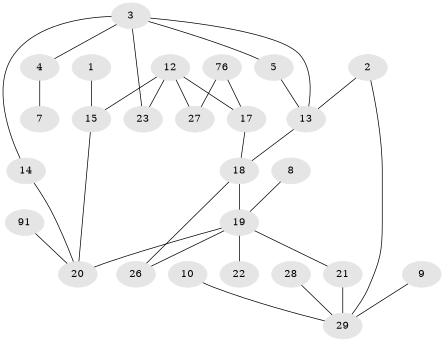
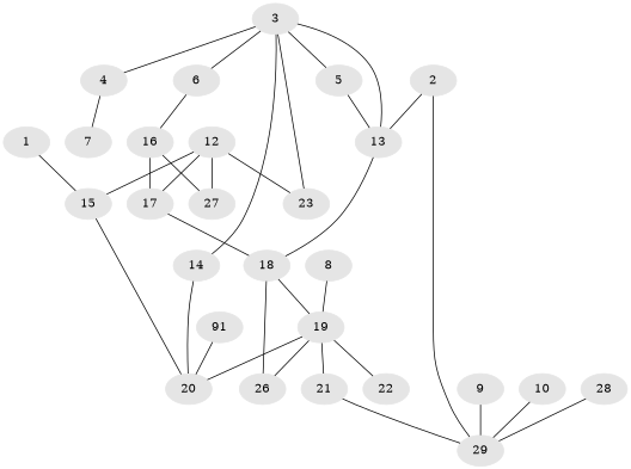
  graph {
    node [color=gray90 style=filled]
    edge [weight=1.0]
    1
    15
    3
    13
    4
    5
+   6
    14
    23
    20
    2
    29
    18
    7
-   16 [label=76]
+   16
    17
    27
    8
    19
    26
    21
    22
    9
    10
    n25 [label=91]
    12
    28
    1 -- 15
    15 -- 20
    3 -- 13
    3 -- 4
    3 -- 5
+   3 -- 6
    3 -- 14
    3 -- 23
    13 -- 18
    4 -- 7
    5 -- 13
+   6 -- 16
    14 -- 20
    2 -- 13
    2 -- 29
    18 -- 19
    18 -- 26
    16 -- 17
    16 -- 27
    17 -- 18
    8 -- 19
    19 -- 20
    19 -- 26
    19 -- 21
    19 -- 22
    21 -- 29
    9 -- 29
    10 -- 29
    n25 -- 20
    12 -- 15
    12 -- 23
    12 -- 17
    12 -- 27
    28 -- 29
  }
